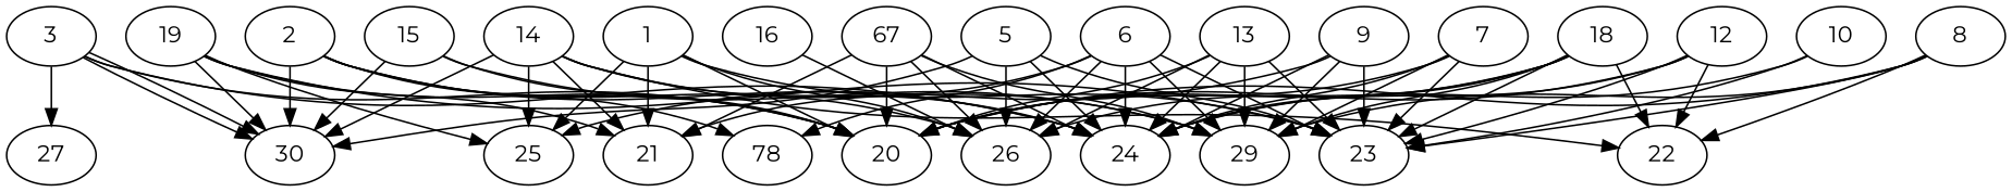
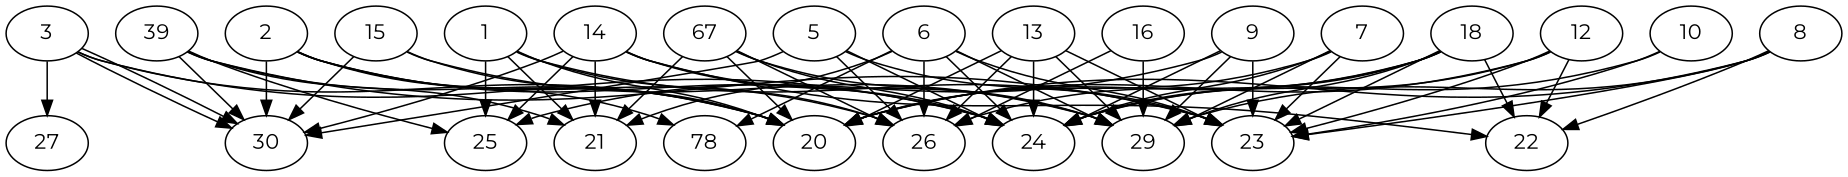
  digraph {
    fontname=Montserrat
    node [alpha=0.02 fontname=Montserrat]
    edge [fontname=Montserrat]
    1 [alpha=0.05 expect_size=8295424]
    20 [alpha=0.15 expect_size=7590912]
    21 [alpha=0.14 expect_size=38932480]
    23 [alpha=0.20 expect_size=43960320]
    25 [alpha=0.12 expect_size=44900352]
    26 [alpha=0.17 expect_size=50033664]
    2 [alpha=0.06 expect_size=10880000]
    24 [expect_size=47263744]
    n9 [alpha=0.10 expect_size=21217280 label=78]
    30 [alpha=0.12 expect_size=48208896]
    3 [alpha=0.15 expect_size=11713536]
    27 [alpha=0.17 expect_size=25969664]
    5 [alpha=0.08 expect_size=23608320]
    6 [expect_size=38837248]
    29 [alpha=0.04 expect_size=6569984]
    7 [expect_size=41707520]
    8 [alpha=0.01 expect_size=37194752]
    22 [alpha=0.16 expect_size=19682304]
    9 [alpha=0.12 expect_size=52248576]
    10 [alpha=0.13 expect_size=38941696]
    12 [alpha=0.10 expect_size=22164480]
    13 [alpha=0.01 expect_size=35986432]
    14 [alpha=0.19 expect_size=24269824]
    15 [expect_size=43835392]
    16 [alpha=0.10 expect_size=14520320]
    n26 [alpha=0.18 expect_size=18791424 label=67]
    18 [alpha=0.14 expect_size=22813696]
-   19 [alpha=0.18 expect_size=25554944]
+   19 [alpha=0.18 expect_size=25554944 label=39]
    1 -> 20
    1 -> 21
    1 -> 23
    1 -> 25
    1 -> 26
    2 -> 20
    2 -> 26
    2 -> 24
    2 -> n9
    2 -> 30
    3 -> 20
    3 -> 24
    3 -> 30
    3 -> 30
    3 -> 27
    5 -> 23
    5 -> 26
    5 -> 24
    5 -> 30
    6 -> 21
    6 -> 23
    6 -> 26
    6 -> 24
    6 -> n9
    6 -> 29
    7 -> 20
    7 -> 23
    7 -> 24
    7 -> 29
    8 -> 20
    8 -> 23
    8 -> 29
    8 -> 22
    9 -> 23
    9 -> 25
    9 -> 24
    9 -> 29
    10 -> 23
    10 -> 24
    12 -> 20
    12 -> 23
    12 -> 24
    12 -> 22
    13 -> 20
    13 -> 23
    13 -> 26
    13 -> 24
    13 -> 29
    14 -> 21
    14 -> 25
    14 -> 24
    14 -> 30
    14 -> 29
    14 -> 22
    15 -> 20
    15 -> 30
    15 -> 29
    16 -> 26
+   16 -> 29
    n26 -> 20
    n26 -> 21
    n26 -> 26
    n26 -> 24
    n26 -> 29
    18 -> 20
    18 -> 23
    18 -> 26
    18 -> 24
    18 -> 29
    18 -> 22
    19 -> 20
    19 -> 21
    19 -> 23
    19 -> 25
    19 -> 30
  }
